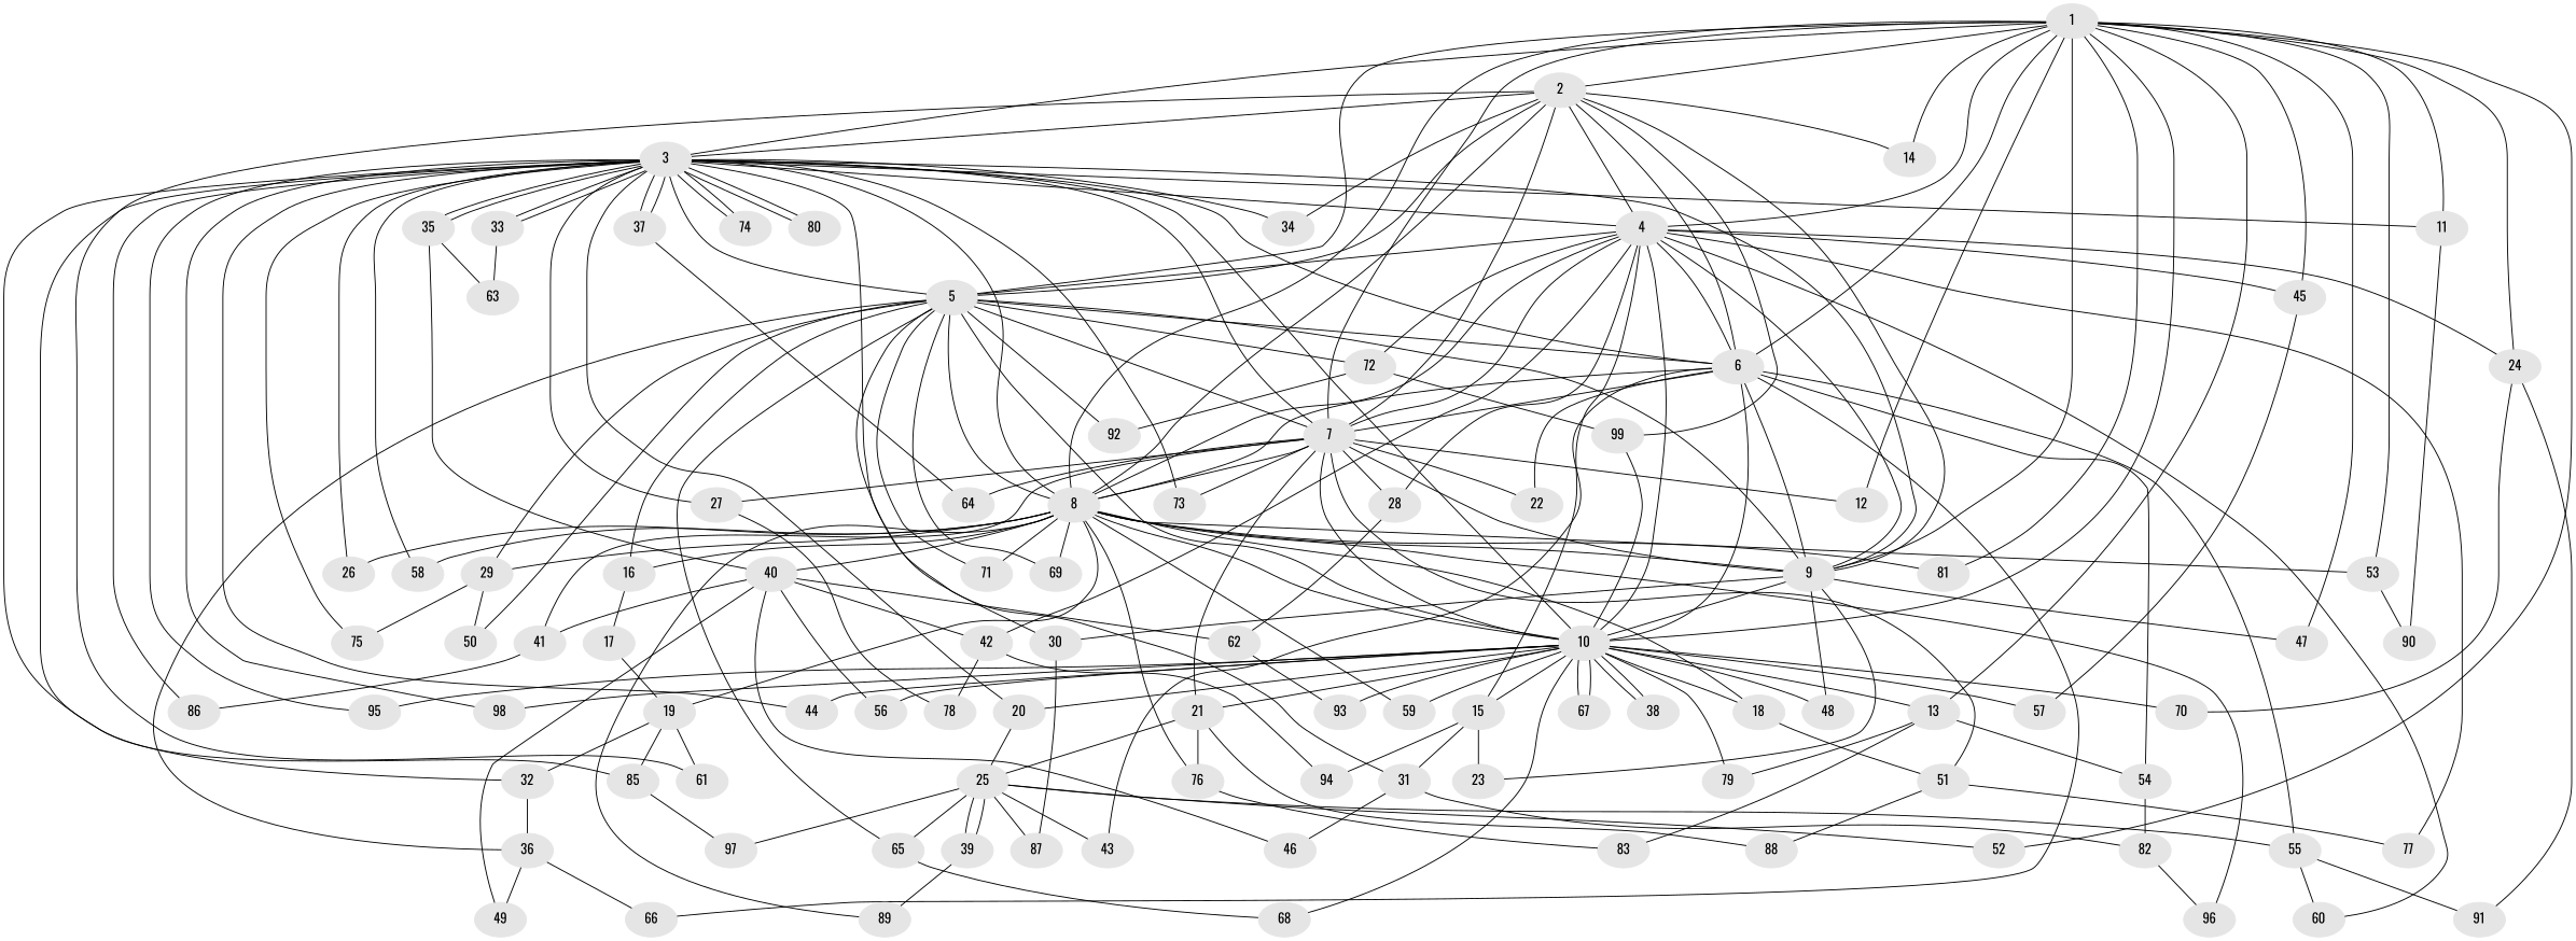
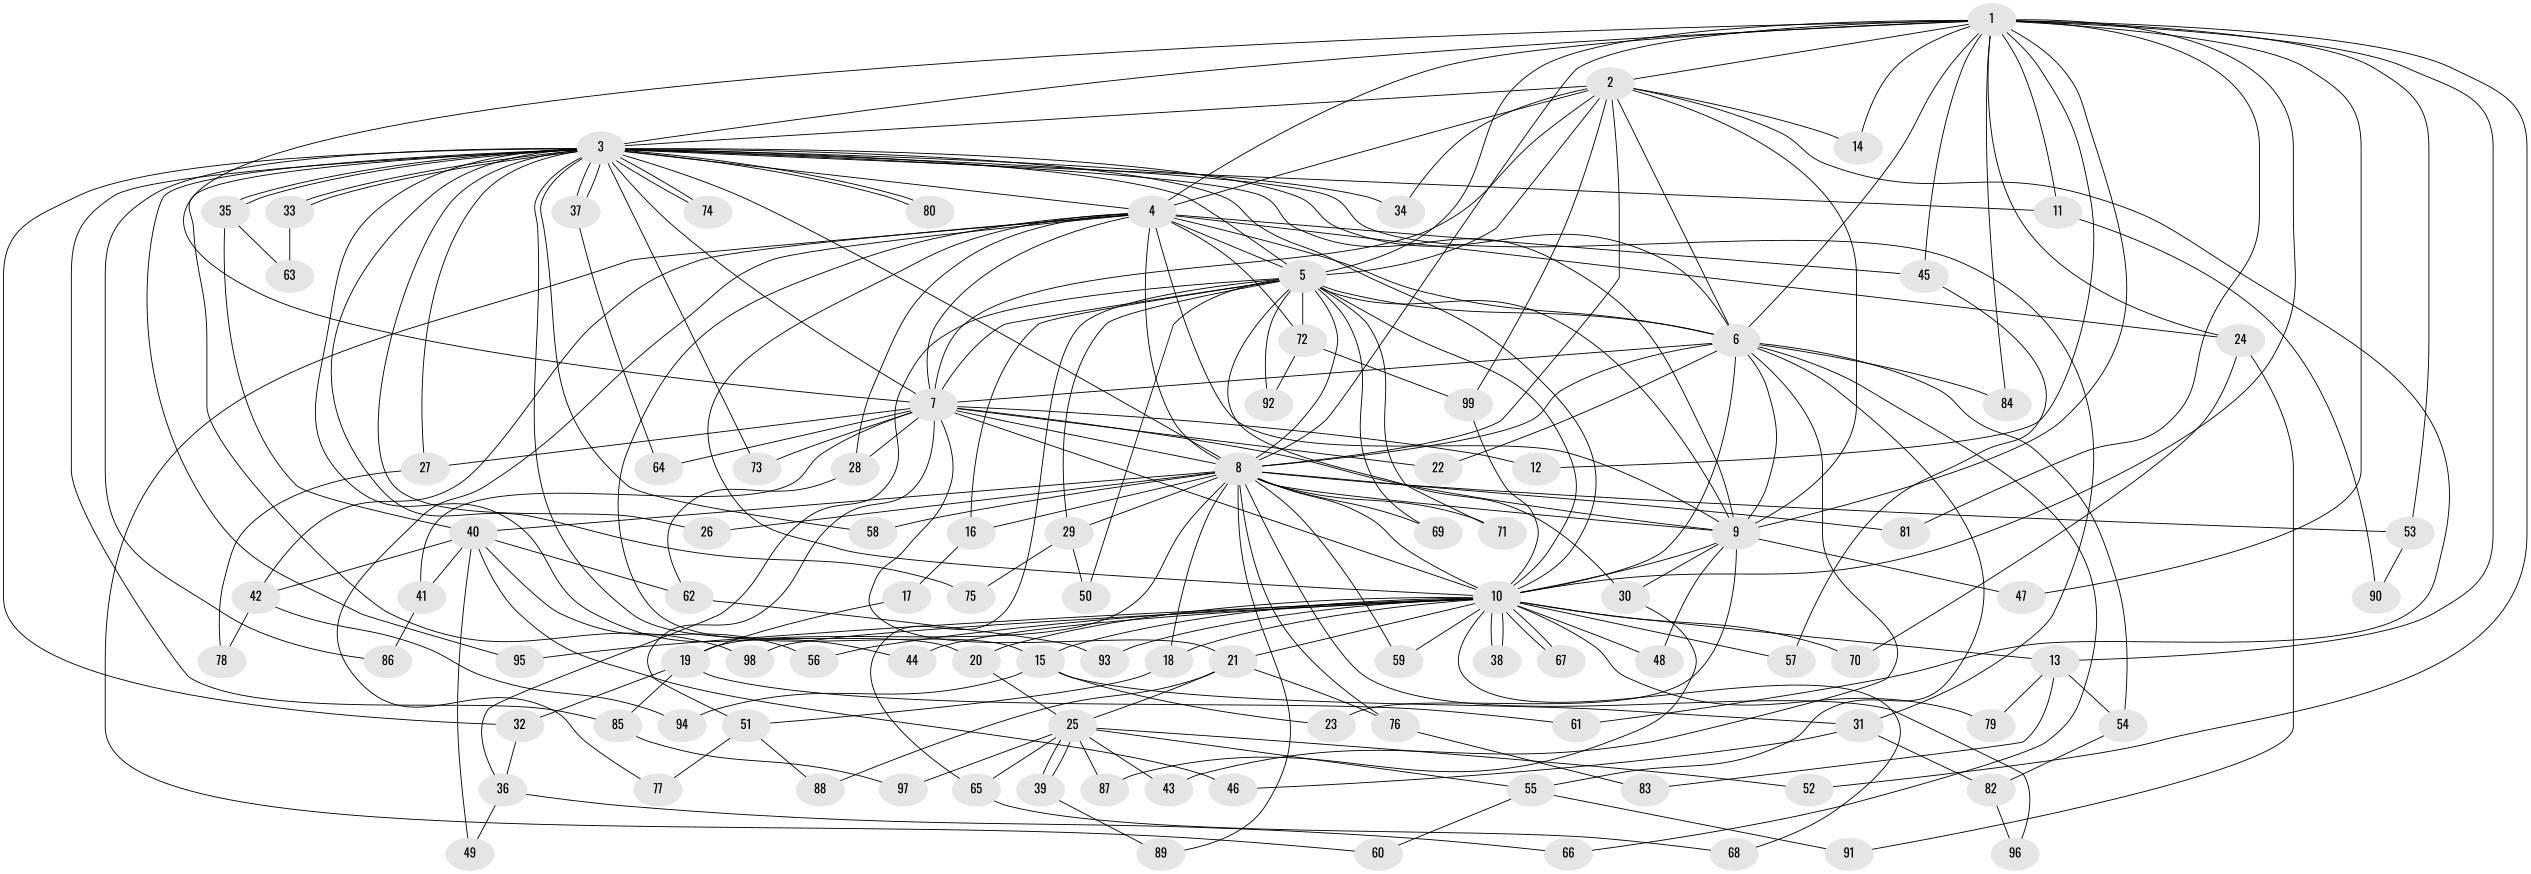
  graph {
    fontname=Oswald
    node [color=gray90 fontname=Oswald style=filled]
    edge [fontname=Oswald]
    1
    2
    3
    4
    5
    6
    7
    8
    9
    10
    11
    12
    13
    14
    24
    45
    47
    52
    53
    81
+   84
    34
    61
    99
    20
    26
    27
    31
    32
    33
    35
    37
    44
    58
    73
    74
    75
    80
    85
    86
    95
    98
    15
    28
    42
    60
    72
    77
    16
    29
    30
    36
    50
    65
    69
    71
    92
    22
    43
    54
    55
    66
    21
    41
    51
    64
    18
    19
    40
    59
    76
    89
    96
    23
    48
    38
    56
    57
    67
    68
    70
    79
    93
    90
    83
    17
    91
    25
    78
    46
    82
    63
    97
    94
    62
    87
    49
    88
    39
    1 -- 2
    1 -- 3
    1 -- 4
    1 -- 5
    1 -- 6
    1 -- 7
    1 -- 8
    1 -- 9
    1 -- 10
    1 -- 11
    1 -- 12
    1 -- 13
    1 -- 14
    1 -- 24
    1 -- 45
    1 -- 47
    1 -- 52
    1 -- 53
    1 -- 81
+   1 -- 84
    2 -- 3
    2 -- 4
    2 -- 5
    2 -- 6
    2 -- 7
    2 -- 8
    2 -- 9
    2 -- 14
    2 -- 34
    2 -- 61
    2 -- 99
    3 -- 4
    3 -- 5
    3 -- 6
    3 -- 7
    3 -- 8
    3 -- 9
    3 -- 10
    3 -- 11
    3 -- 34
    3 -- 20
    3 -- 26
    3 -- 27
    3 -- 31
    3 -- 32
    3 -- 33
    3 -- 33
    3 -- 35
    3 -- 35
    3 -- 37
    3 -- 37
    3 -- 44
    3 -- 58
    3 -- 73
    3 -- 74
    3 -- 74
    3 -- 75
    3 -- 80
    3 -- 80
    3 -- 85
    3 -- 86
    3 -- 95
    3 -- 98
    4 -- 5
    4 -- 6
    4 -- 7
    4 -- 8
    4 -- 9
    4 -- 10
    4 -- 24
    4 -- 45
    4 -- 15
    4 -- 28
    4 -- 42
    4 -- 60
    4 -- 72
    4 -- 77
    5 -- 6
    5 -- 7
    5 -- 8
    5 -- 9
    5 -- 10
    5 -- 72
    5 -- 16
    5 -- 29
    5 -- 30
    5 -- 36
    5 -- 50
    5 -- 65
    5 -- 69
    5 -- 71
    5 -- 92
    6 -- 7
    6 -- 8
    6 -- 9
    6 -- 10
+   6 -- 84
    6 -- 22
    6 -- 43
    6 -- 54
    6 -- 55
    6 -- 66
    7 -- 8
    7 -- 9
    7 -- 10
    7 -- 12
    7 -- 27
    7 -- 73
    7 -- 28
    7 -- 22
    7 -- 21
    7 -- 41
    7 -- 51
    7 -- 64
    8 -- 9
    8 -- 10
    8 -- 53
    8 -- 81
    8 -- 26
    8 -- 58
    8 -- 16
    8 -- 29
    8 -- 69
    8 -- 71
    8 -- 18
    8 -- 19
    8 -- 40
    8 -- 59
    8 -- 76
    8 -- 89
    8 -- 96
    9 -- 10
    9 -- 47
    9 -- 30
    9 -- 23
    9 -- 48
    10 -- 13
    10 -- 20
    10 -- 44
    10 -- 95
    10 -- 98
    10 -- 15
    10 -- 21
    10 -- 18
    10 -- 59
    10 -- 48
    10 -- 38
    10 -- 38
    10 -- 56
    10 -- 57
    10 -- 67
    10 -- 67
    10 -- 68
    10 -- 70
    10 -- 79
    10 -- 93
    11 -- 90
    13 -- 54
    13 -- 79
    13 -- 83
    24 -- 70
    24 -- 91
    45 -- 57
    53 -- 90
    99 -- 10
    20 -- 25
    27 -- 78
    31 -- 46
    31 -- 82
    32 -- 36
    33 -- 63
    35 -- 40
    35 -- 63
    37 -- 64
    85 -- 97
    15 -- 31
    15 -- 23
    15 -- 94
    28 -- 62
    42 -- 78
    42 -- 94
    72 -- 99
    72 -- 92
    16 -- 17
    29 -- 75
    29 -- 50
    30 -- 87
    36 -- 66
    36 -- 49
    65 -- 68
    54 -- 82
    55 -- 60
    55 -- 91
    21 -- 76
    21 -- 25
    21 -- 88
    41 -- 86
    51 -- 77
    51 -- 88
    18 -- 51
    19 -- 61
    19 -- 32
    19 -- 85
    40 -- 42
    40 -- 41
    40 -- 56
    40 -- 46
    40 -- 62
    40 -- 49
    76 -- 83
    17 -- 19
    25 -- 52
    25 -- 65
    25 -- 43
    25 -- 55
    25 -- 97
    25 -- 87
    25 -- 39
    25 -- 39
    82 -- 96
    62 -- 93
    39 -- 89
  }
